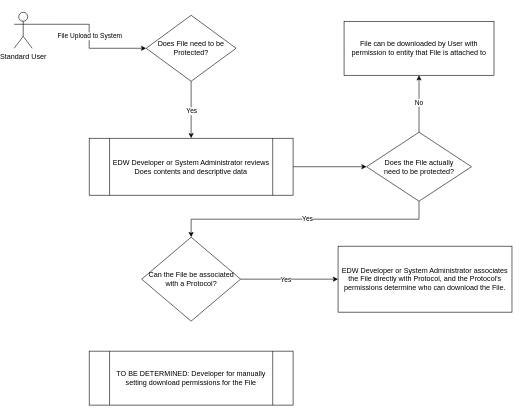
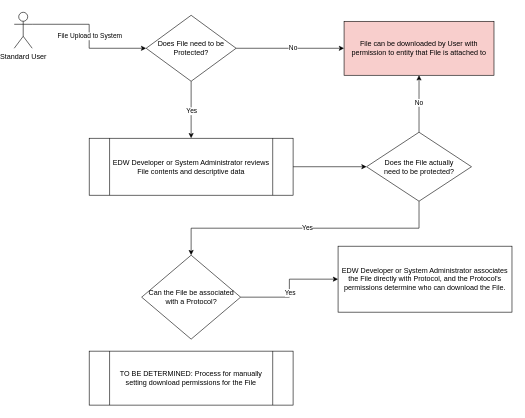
  <mxCell id="0" />
  <mxCell id="1" parent="0" />
  <mxCell id="2" style="edgeStyle=orthogonalEdgeStyle;rounded=0;orthogonalLoop=1;jettySize=auto;html=1;exitX=1;exitY=0.333;exitDx=0;exitDy=0;exitPerimeter=0;entryX=0;entryY=0.5;entryDx=0;entryDy=0;" parent="1" source="4" target="9" edge="1"><mxGeometry relative="1" as="geometry" /></mxCell>
  <mxCell id="3" value="File Upload to System" style="edgeLabel;html=1;align=center;verticalAlign=middle;resizable=0;points=[];" parent="2" vertex="1" connectable="0"><mxGeometry relative="1" as="geometry"><mxPoint as="offset" /></mxGeometry></mxCell>
  <mxCell id="4" value="Standard User" style="shape=umlActor;verticalLabelPosition=bottom;verticalAlign=top;html=1;outlineConnect=0;" parent="1" vertex="1"><mxGeometry x="20" y="20" width="30" height="60" as="geometry" /></mxCell>
+ <mxCell id="5" style="edgeStyle=orthogonalEdgeStyle;rounded=0;orthogonalLoop=1;jettySize=auto;html=1;exitX=1;exitY=0.5;exitDx=0;exitDy=0;entryX=0;entryY=0.5;entryDx=0;entryDy=0;" parent="1" source="9" target="10" edge="1"><mxGeometry relative="1" as="geometry"><mxPoint x="540" y="80" as="targetPoint" /></mxGeometry></mxCell>
+ <mxCell id="6" value="No" style="edgeLabel;html=1;align=center;verticalAlign=middle;resizable=0;points=[];" parent="5" vertex="1" connectable="0"><mxGeometry x="0.04" y="2" relative="1" as="geometry"><mxPoint as="offset" /></mxGeometry></mxCell>
  <mxCell id="7" style="edgeStyle=orthogonalEdgeStyle;rounded=0;orthogonalLoop=1;jettySize=auto;html=1;exitX=0.5;exitY=1;exitDx=0;exitDy=0;entryX=0.5;entryY=0;entryDx=0;entryDy=0;" parent="1" source="9" target="14" edge="1"><mxGeometry relative="1" as="geometry"><mxPoint x="315" y="205" as="targetPoint" /></mxGeometry></mxCell>
  <mxCell id="8" value="Yes" style="edgeLabel;html=1;align=center;verticalAlign=middle;resizable=0;points=[];" parent="7" vertex="1" connectable="0"><mxGeometry x="0.029" relative="1" as="geometry"><mxPoint as="offset" /></mxGeometry></mxCell>
  <mxCell id="9" value="Does File need to be Protected?" style="rhombus;whiteSpace=wrap;html=1;" parent="1" vertex="1"><mxGeometry x="240" y="25" width="150" height="110" as="geometry" /></mxCell>
- <mxCell id="10" value="File can be downloaded by User with permission to entity that File is attached to" style="rounded=0;whiteSpace=wrap;html=1;" parent="1" vertex="1"><mxGeometry x="570" y="35" width="250" height="90" as="geometry" /></mxCell>
+ <mxCell id="10" value="File can be downloaded by User with permission to entity that File is attached to" style="rounded=0;whiteSpace=wrap;html=1;fillColor=#f8cecc;" parent="1" vertex="1"><mxGeometry x="570" y="35" width="250" height="90" as="geometry" /></mxCell>
  <mxCell id="11" style="edgeStyle=orthogonalEdgeStyle;rounded=0;orthogonalLoop=1;jettySize=auto;html=1;exitX=0.5;exitY=1;exitDx=0;exitDy=0;entryX=0.5;entryY=0;entryDx=0;entryDy=0;" parent="1" source="22" target="17" edge="1"><mxGeometry relative="1" as="geometry" /></mxCell>
  <mxCell id="12" value="Yes" style="edgeLabel;html=1;align=center;verticalAlign=middle;resizable=0;points=[];" parent="11" vertex="1" connectable="0"><mxGeometry x="-0.014" y="-2" relative="1" as="geometry"><mxPoint as="offset" /></mxGeometry></mxCell>
  <mxCell id="13" style="edgeStyle=orthogonalEdgeStyle;rounded=0;orthogonalLoop=1;jettySize=auto;html=1;exitX=1;exitY=0.5;exitDx=0;exitDy=0;entryX=0;entryY=0.5;entryDx=0;entryDy=0;" parent="1" source="14" target="22" edge="1"><mxGeometry relative="1" as="geometry" /></mxCell>
- <mxCell id="14" value="EDW Developer or System Administrator reviews Does contents and descriptive data" style="shape=process;whiteSpace=wrap;html=1;backgroundOutline=1;" parent="1" vertex="1"><mxGeometry x="145" y="230" width="340" height="95" as="geometry" /></mxCell>
+ <mxCell id="14" value="EDW Developer or System Administrator reviews File contents and descriptive data" style="shape=process;whiteSpace=wrap;html=1;backgroundOutline=1;" parent="1" vertex="1"><mxGeometry x="145" y="230" width="340" height="95" as="geometry" /></mxCell>
  <mxCell id="15" style="edgeStyle=orthogonalEdgeStyle;rounded=0;orthogonalLoop=1;jettySize=auto;html=1;exitX=1;exitY=0.5;exitDx=0;exitDy=0;entryX=0;entryY=0.5;entryDx=0;entryDy=0;" parent="1" source="17" target="18" edge="1"><mxGeometry relative="1" as="geometry" /></mxCell>
  <mxCell id="16" value="Yes" style="edgeLabel;html=1;align=center;verticalAlign=middle;resizable=0;points=[];" parent="15" vertex="1" connectable="0"><mxGeometry x="-0.075" y="-1" relative="1" as="geometry"><mxPoint as="offset" /></mxGeometry></mxCell>
- <mxCell id="17" value="Can the File be associated with a Protocol?" style="rhombus;whiteSpace=wrap;html=1;" parent="1" vertex="1"><mxGeometry x="232.5" y="395" width="165" height="140" as="geometry" /></mxCell>
+ <mxCell id="17" value="Can the File be associated with a Protocol?" style="rhombus;whiteSpace=wrap;html=1;" parent="1" vertex="1"><mxGeometry x="232.5" y="425" width="165" height="140" as="geometry" /></mxCell>
  <mxCell id="18" value="EDW Developer or System Administrator associates the File directly with Protocol, and the Protocol's permissions determine who can download the File." style="rounded=0;whiteSpace=wrap;html=1;" parent="1" vertex="1"><mxGeometry x="560" y="410" width="290" height="110" as="geometry" /></mxCell>
- <mxCell id="19" value="TO BE DETERMINED: Developer for manually setting download permissions for the File" style="shape=process;whiteSpace=wrap;html=1;backgroundOutline=1;" parent="1" vertex="1"><mxGeometry x="145" y="585" width="340" height="90" as="geometry" /></mxCell>
+ <mxCell id="19" value="TO BE DETERMINED: Process for manually setting download permissions for the File" style="shape=process;whiteSpace=wrap;html=1;backgroundOutline=1;" parent="1" vertex="1"><mxGeometry x="145" y="585" width="340" height="90" as="geometry" /></mxCell>
  <mxCell id="20" style="edgeStyle=orthogonalEdgeStyle;rounded=0;orthogonalLoop=1;jettySize=auto;html=1;exitX=0.5;exitY=0;exitDx=0;exitDy=0;entryX=0.5;entryY=1;entryDx=0;entryDy=0;" parent="1" source="22" target="10" edge="1"><mxGeometry relative="1" as="geometry" /></mxCell>
  <mxCell id="21" value="No" style="edgeLabel;html=1;align=center;verticalAlign=middle;resizable=0;points=[];" parent="20" vertex="1" connectable="0"><mxGeometry x="0.053" y="1" relative="1" as="geometry"><mxPoint as="offset" /></mxGeometry></mxCell>
  <mxCell id="22" value="Does the File actually &lt;br&gt;need to be protected?" style="rhombus;whiteSpace=wrap;html=1;" parent="1" vertex="1"><mxGeometry x="607.5" y="220" width="175" height="115" as="geometry" /></mxCell>
